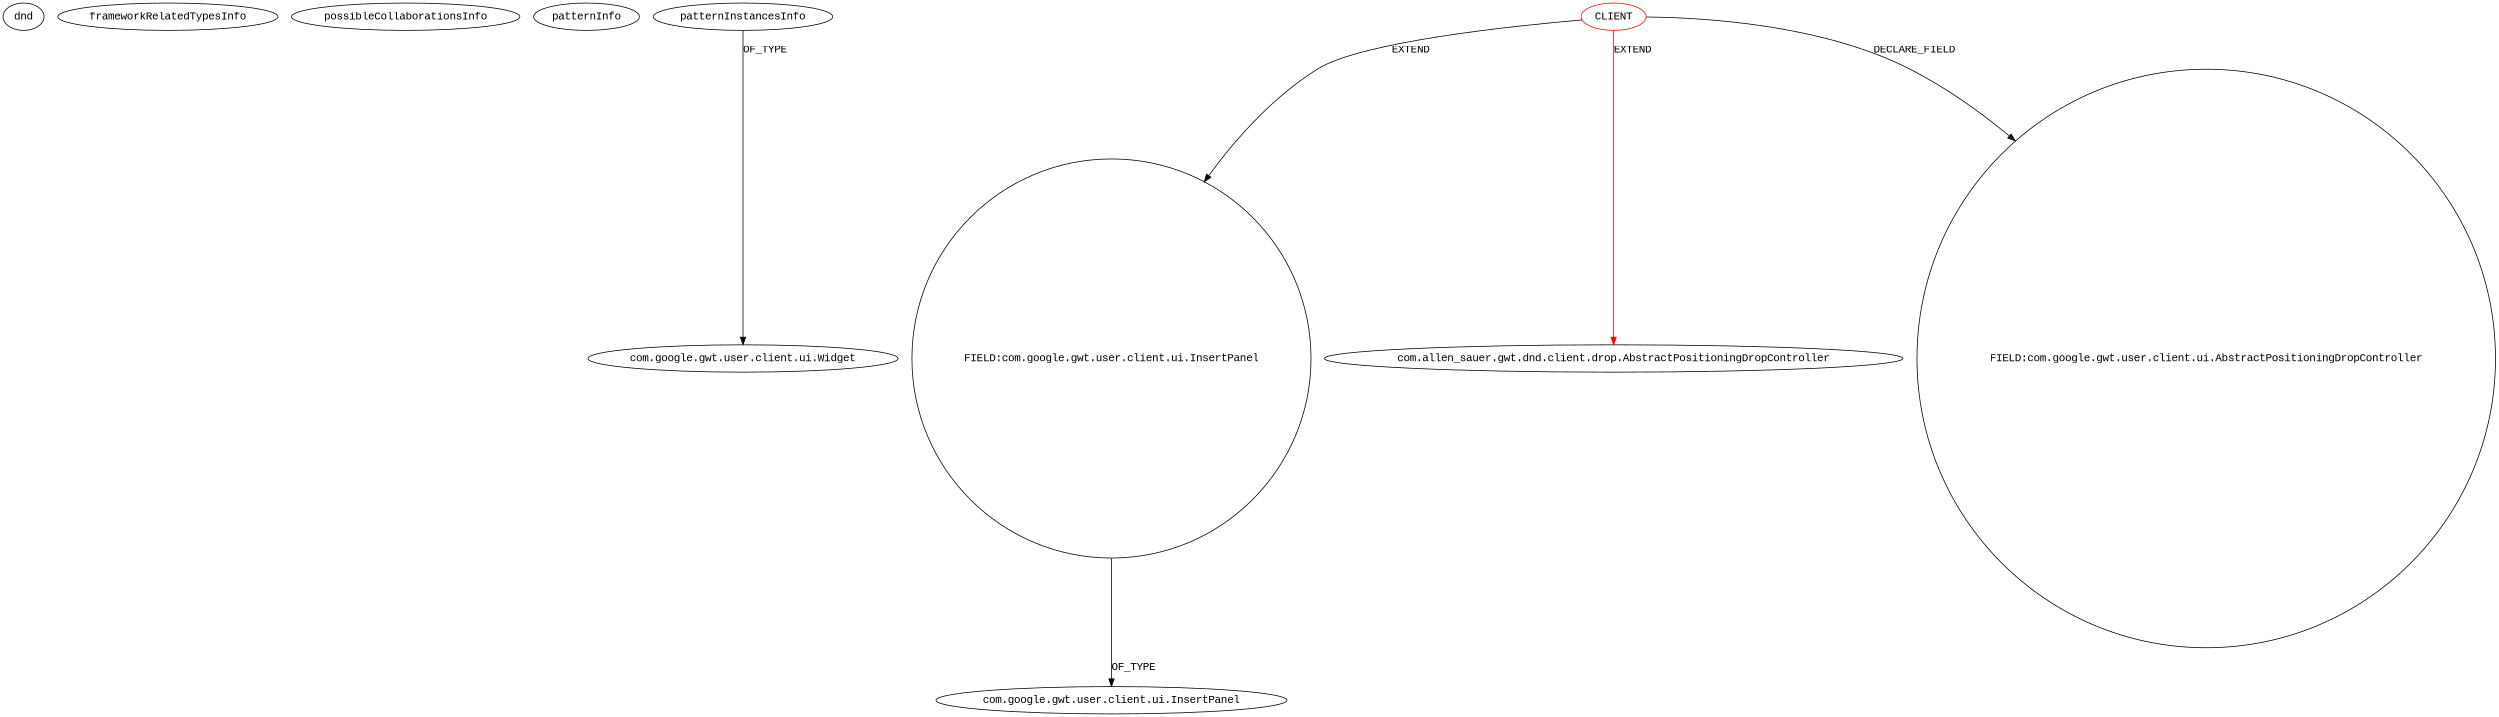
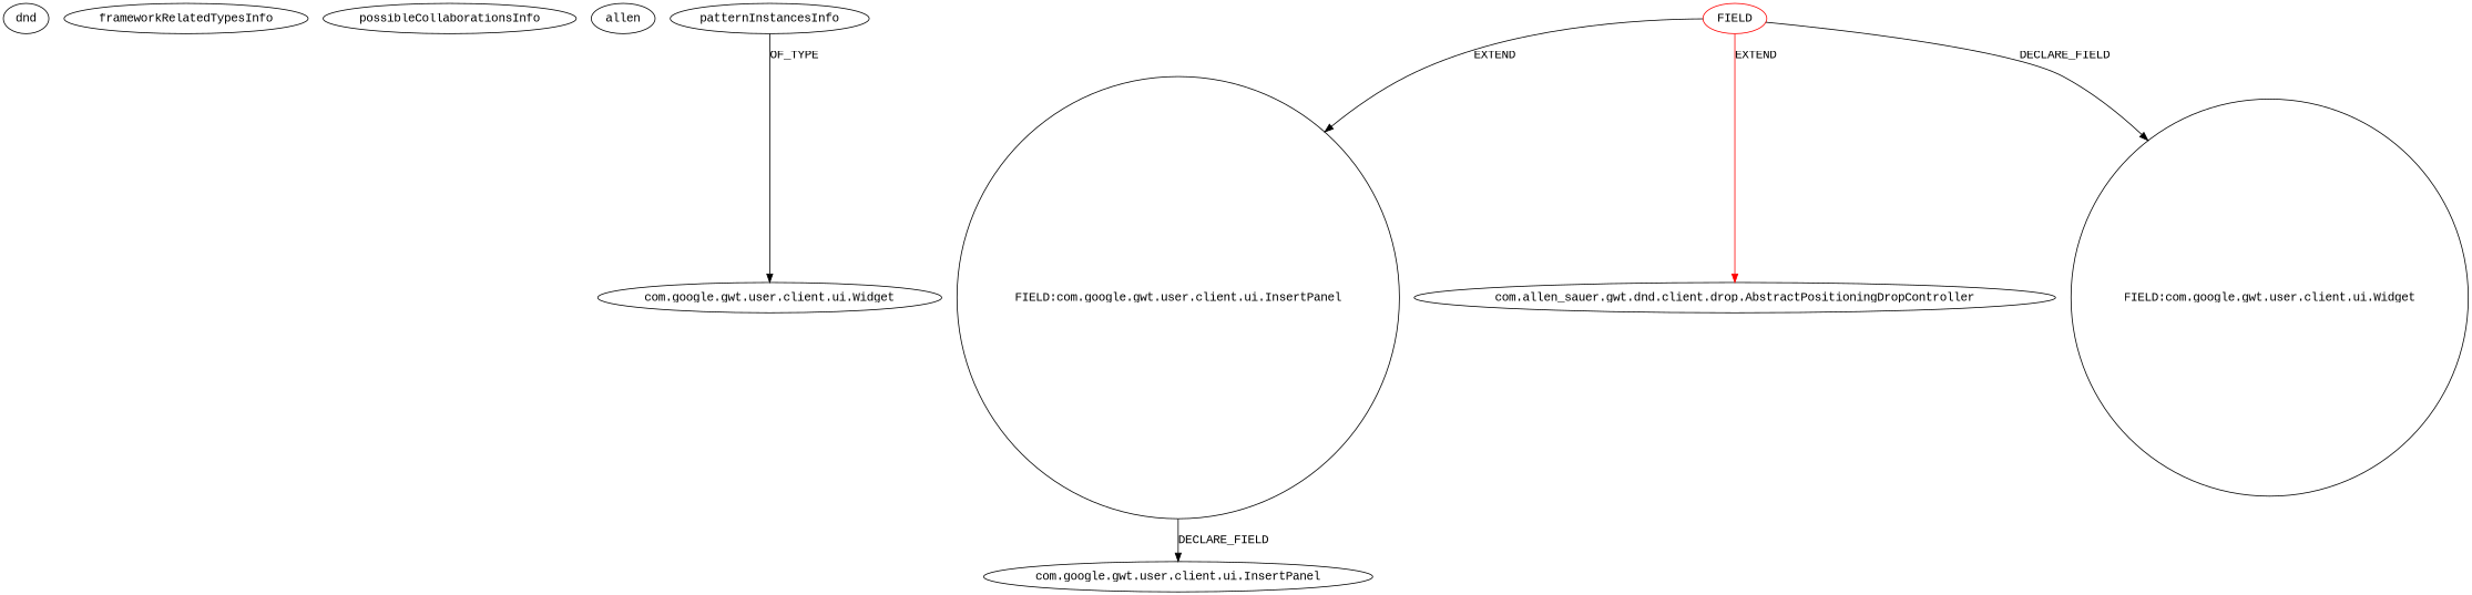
  digraph {
    fontname="Liberation Mono"
    node [fontname="Liberation Mono" isFrameworkType=false]
    edge [fontname="Liberation Mono"]
    n1 [category=pattern graphId=1367 isAnonymous=false label=dnd possibleRelation=false isFrameworkType=""]
    frameworkRelatedTypesInfo [0="com.allen_sauer.gwt.dnd.client.drop.AbstractPositioningDropController" isFrameworkType=""]
    possibleCollaborationsInfo [isFrameworkType=""]
-   patternInfo [frequency=2.0 patternRootClient=0 isFrameworkType=""]
+   patternInfo [frequency=2.0 patternRootClient=0 label=allen isFrameworkType=""]
    patternInstancesInfo [0="luxferrari-AlgebrApp~/luxferrari-AlgebrApp/AlgebrApp-master/AlgebrApp/src/org/luxferrari/algebrapp/client/HorizontalPanelDropController.java~HorizontalPanelDropController~3661" 1="chrte-TemperatureWatcher~/chrte-TemperatureWatcher/TemperatureWatcher-master/src/com/google/gwt/sample/stockwatcher/client/FlexTableDropController.java~FlexTableDropController~1082" isFrameworkType=""]
    n6 [label="com.google.gwt.user.client.ui.Widget" vertexType=FRAMEWORK_CLASS_TYPE]
    n7 [label="com.google.gwt.user.client.ui.InsertPanel" vertexType=FRAMEWORK_INTERFACE_TYPE]
    n8 [label="FIELD:com.google.gwt.user.client.ui.InsertPanel" shape=circle vertexType=FIELD_DECLARATION]
-   n9 [color=red label=CLIENT vertexType=ROOT_CLIENT_CLASS_DECLARATION]
+   n9 [color=red label=FIELD vertexType=ROOT_CLIENT_CLASS_DECLARATION]
    n10 [label="com.allen_sauer.gwt.dnd.client.drop.AbstractPositioningDropController" vertexType=FRAMEWORK_CLASS_TYPE]
-   n11 [label="FIELD:com.google.gwt.user.client.ui.AbstractPositioningDropController" shape=circle vertexType=FIELD_DECLARATION]
+   n11 [label="FIELD:com.google.gwt.user.client.ui.Widget" shape=circle vertexType=FIELD_DECLARATION]
    patternInstancesInfo -> n6 [label=OF_TYPE]
-   n8 -> n7 [label=OF_TYPE]
+   n8 -> n7 [label=DECLARE_FIELD]
    n9 -> n8 [label=EXTEND]
    n9 -> n10 [color=red label=EXTEND]
    n9 -> n11 [label=DECLARE_FIELD]
  }
